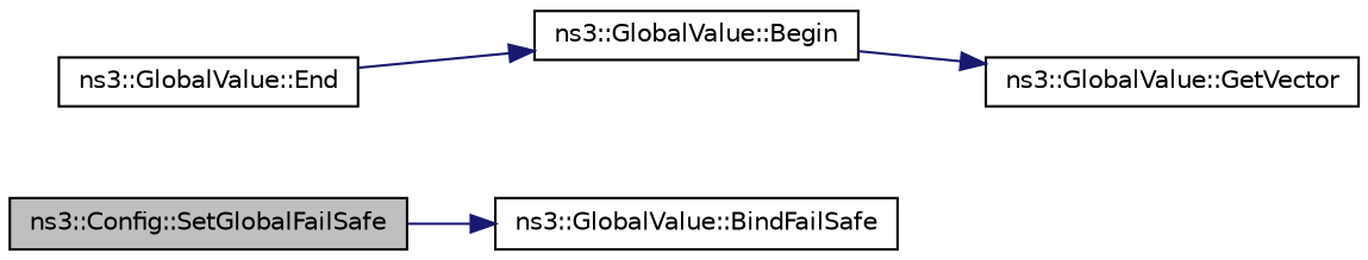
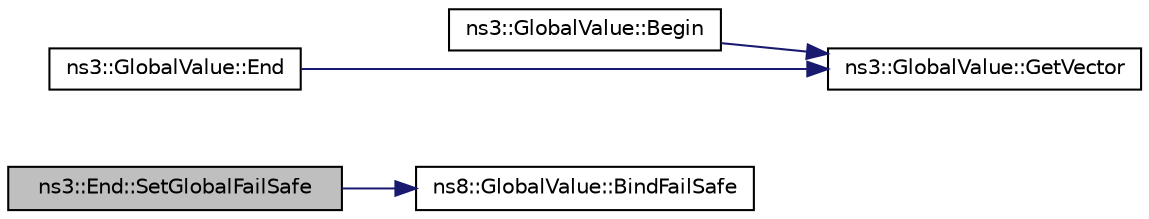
  digraph {
    rankdir=LR
    node [color=black fillcolor=white fontname=Helvetica fontsize=10 shape=record style=filled]
    edge [color=midnightblue fontname=Helvetica fontsize=10 labelfontname=Helvetica labelfontsize=10 style=solid]
-   n1 [fillcolor=grey75 fontcolor=black height=0.2 label="ns3::Config::SetGlobalFailSafe" width=0.4]
-   n2 [height=0.2 label="ns3::GlobalValue::BindFailSafe" width=0.4]
+   n1 [fillcolor=grey75 fontcolor=black height=0.2 label="ns3::End::SetGlobalFailSafe" width=0.4]
+   n2 [height=0.2 label="ns8::GlobalValue::BindFailSafe" width=0.4]
    n3 [height=0.2 label="ns3::GlobalValue::Begin" width=0.4]
    n4 [height=0.2 label="ns3::GlobalValue::GetVector" width=0.4]
    n5 [height=0.2 label="ns3::GlobalValue::End" width=0.4]
    n1 -> n2
    n3 -> n4
-   n5 -> n3
+   n5 -> n4
  }
